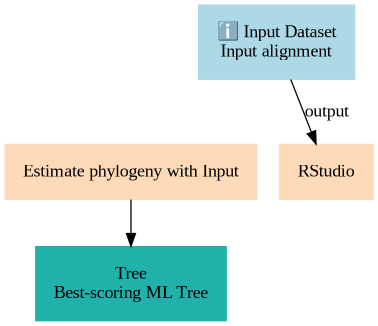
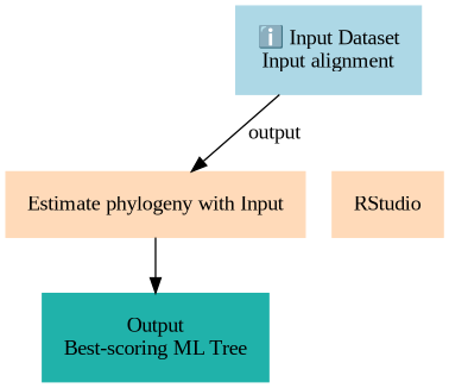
  digraph {
    fontname="Liberation Serif"
    node [color=peachpuff fontname="Liberation Serif" margin="0.2,0.2" shape=box style=filled]
    edge [fontname="Liberation Serif"]
    n1 [color=lightblue label="ℹ️ Input Dataset\nInput alignment"]
    n2 [label="Estimate phylogeny with Input"]
-   n3 [color=lightseagreen label="Tree\nBest-scoring ML Tree"]
+   n3 [color=lightseagreen label="Output\nBest-scoring ML Tree"]
    n4 [label=RStudio]
-   n1 -> n4 [label=output]
+   n1 -> n2 [label=output]
    n2 -> n3
  }
